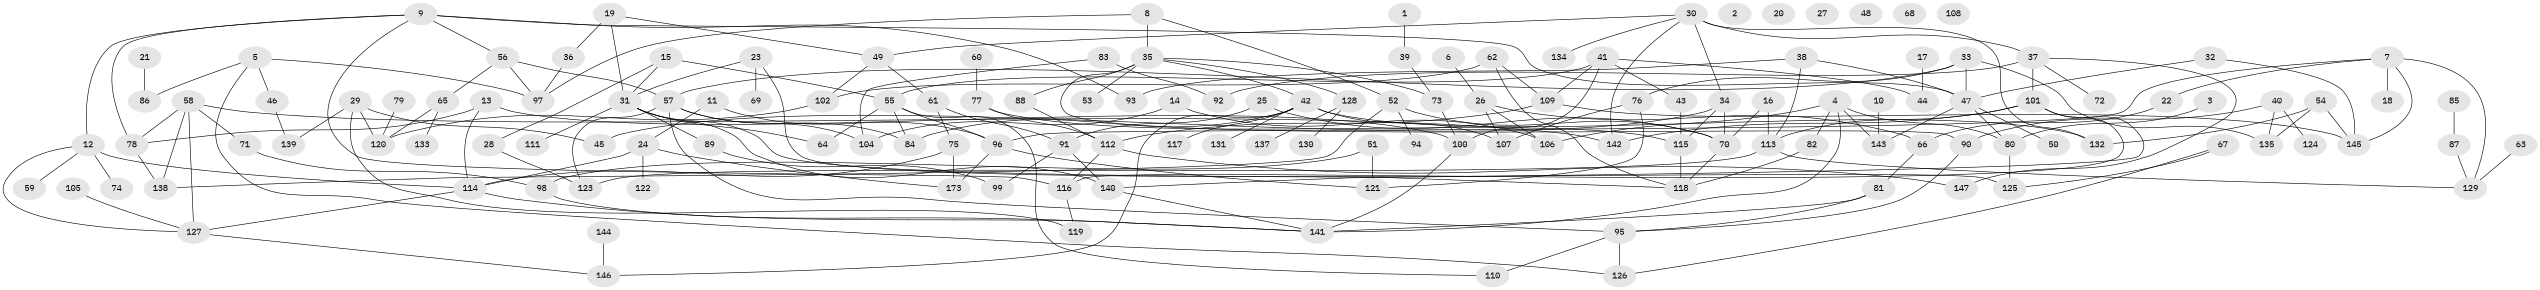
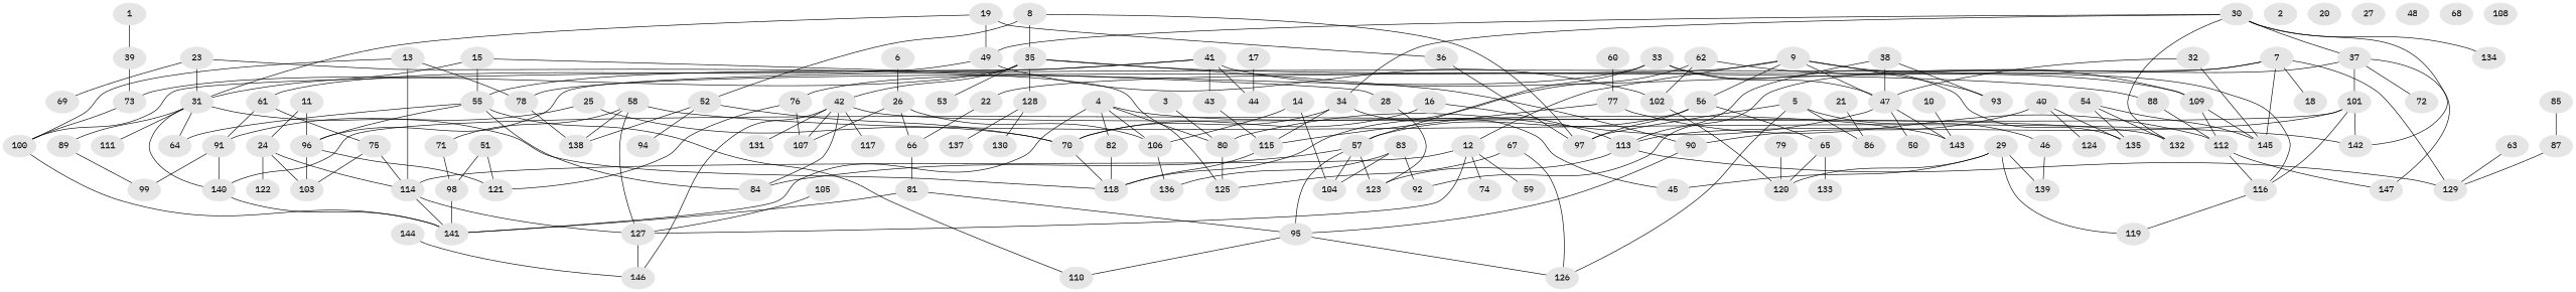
  graph {
    fontname="IBM Plex Mono"
    node [color=gray90 fontname="IBM Plex Mono" style=filled]
    edge [fontname="IBM Plex Mono"]
    1
    39
    73
    2
    3
    80
    125
    4
    82
    106
    141
    143
    118
+   136
    5
    46
    86
    97
    126
    139
    6
    26
    66
    107
    7
    18
    22
    96
    129
    145
-   103 [label=173]
+   103
    121
    8
    35
    52
    42
    53
    88
    90
    128
    70
    94
    138
    9
    12
    47
    56
    78
    93
    116
    59
    74
    114
    127
    50
    57
    65
    119
    10
    11
    24
    122
    146
    13
    100
    14
    104
    15
    28
    31
    55
    123
    64
    89
    111
    140
    84
    110
    58
    142
    71
    16
    113
    17
    44
    19
    36
    49
    61
    102
    20
    21
    81
    23
    69
    25
    91
    99
    27
    29
    45
    120
    30
    34
    37
    132
    134
    115
    72
    92
    101
    147
    32
    33
    76
    135
    95
    117
    131
    112
    130
    137
    38
    40
    124
    41
    43
    109
    48
    75
    51
    98
    54
    133
    60
    77
    62
    63
    67
    68
    79
    83
    85
    87
    105
    108
    144
    1 -- 39
    39 -- 73
    73 -- 100
    3 -- 80
    80 -- 125
    4 -- 80
    4 -- 82
    4 -- 106
    4 -- 141
    4 -- 143
    82 -- 118
+   106 -- 136
    5 -- 46
    5 -- 86
    5 -- 97
    5 -- 126
    46 -- 139
    6 -- 26
    26 -- 106
    26 -- 66
    26 -- 107
    66 -- 81
    7 -- 18
    7 -- 22
    7 -- 96
    7 -- 129
    7 -- 145
    22 -- 66
    96 -- 103
    96 -- 121
    8 -- 97
    8 -- 35
    8 -- 52
    35 -- 73
    35 -- 42
    35 -- 53
    35 -- 88
    35 -- 90
    35 -- 128
    52 -- 70
    52 -- 94
    52 -- 138
    42 -- 107
    42 -- 146
    42 -- 84
    42 -- 132
    42 -- 117
    42 -- 131
    88 -- 112
    90 -- 95
    128 -- 130
    128 -- 137
    70 -- 118
    9 -- 12
    9 -- 47
    9 -- 56
    9 -- 78
    9 -- 93
    9 -- 116
    12 -- 59
    12 -- 74
    12 -- 114
    12 -- 127
    47 -- 80
    47 -- 143
    47 -- 50
    56 -- 97
    56 -- 57
    56 -- 65
    78 -- 138
    116 -- 119
    114 -- 141
    114 -- 127
    127 -- 146
    57 -- 104
    57 -- 123
    57 -- 84
    57 -- 95
    65 -- 120
    65 -- 133
    10 -- 143
    11 -- 96
    11 -- 24
    24 -- 103
    24 -- 114
    24 -- 122
    13 -- 78
    13 -- 114
    13 -- 100
    100 -- 141
    14 -- 106
    14 -- 104
    15 -- 28
    15 -- 31
    15 -- 55
    28 -- 123
    31 -- 118
    31 -- 64
    31 -- 89
    31 -- 111
    31 -- 140
    55 -- 96
    55 -- 64
    55 -- 84
    55 -- 110
    89 -- 99
    140 -- 141
    58 -- 138
-   58 -- 78
    58 -- 127
    58 -- 142
    58 -- 71
    71 -- 98
    16 -- 70
    16 -- 113
    113 -- 129
    113 -- 123
    17 -- 44
    19 -- 31
    19 -- 36
    19 -- 49
    36 -- 97
    49 -- 61
    49 -- 102
    61 -- 91
    61 -- 75
    102 -- 120
    21 -- 86
    81 -- 141
    81 -- 95
    23 -- 125
    23 -- 31
    23 -- 69
    25 -- 70
    25 -- 91
    91 -- 140
    91 -- 99
    29 -- 139
    29 -- 119
    29 -- 45
    29 -- 120
    30 -- 142
    30 -- 49
    30 -- 34
    30 -- 37
    30 -- 132
    30 -- 134
    34 -- 70
    34 -- 45
    34 -- 115
    37 -- 72
    37 -- 92
    37 -- 101
    37 -- 147
    115 -- 118
    101 -- 116
    101 -- 140
    101 -- 142
    101 -- 113
    32 -- 145
    32 -- 47
    33 -- 47
    33 -- 57
    33 -- 76
    33 -- 135
    76 -- 107
    76 -- 121
    95 -- 126
    95 -- 110
    112 -- 116
    112 -- 147
    38 -- 47
    38 -- 93
    38 -- 113
    40 -- 90
    40 -- 135
    40 -- 124
    41 -- 100
    41 -- 55
    41 -- 44
    41 -- 43
    41 -- 109
    43 -- 115
    109 -- 145
    109 -- 112
    75 -- 103
    75 -- 114
    51 -- 121
    51 -- 98
    98 -- 141
    54 -- 145
    54 -- 132
    54 -- 135
    60 -- 77
    77 -- 115
    77 -- 112
    62 -- 118
    62 -- 102
    62 -- 109
    63 -- 129
    67 -- 125
    67 -- 126
    79 -- 120
+   83 -- 136
    83 -- 104
    83 -- 92
    85 -- 87
    87 -- 129
    105 -- 127
    144 -- 146
  }
